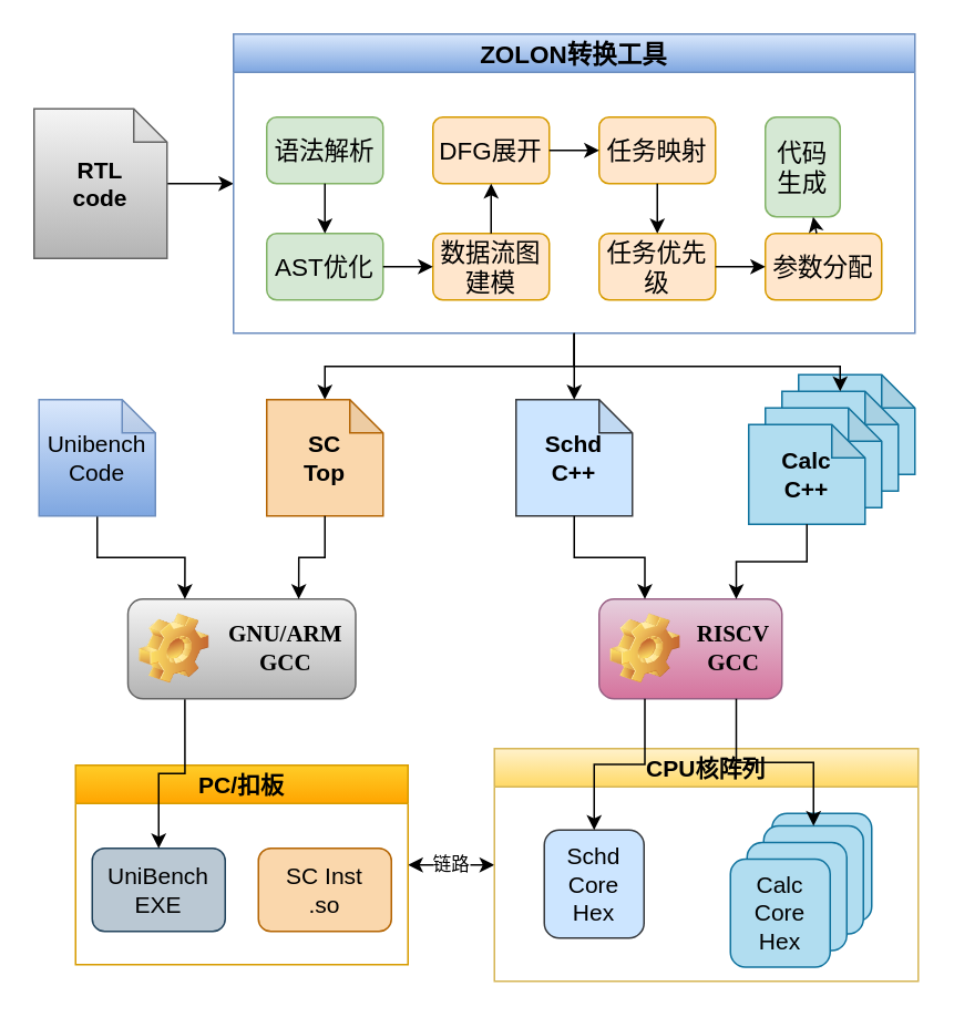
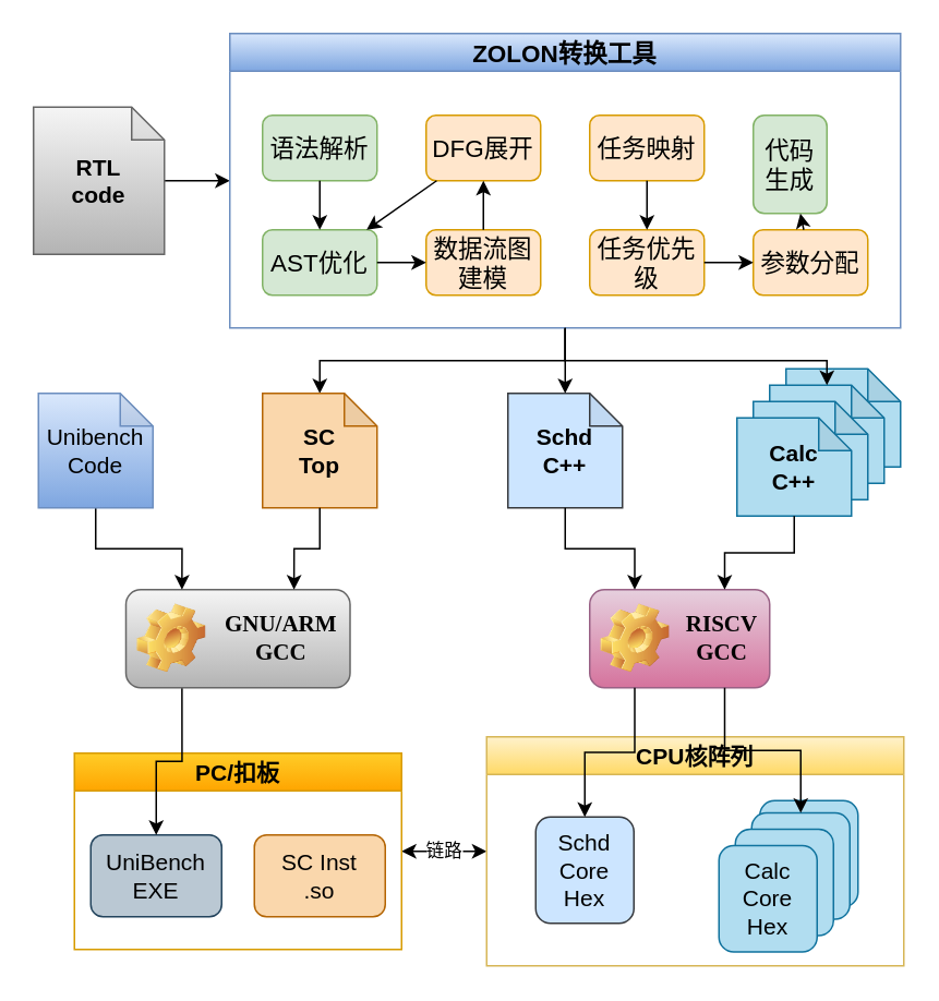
  <mxCell id="0" />
  <mxCell id="1" parent="0" />
  <mxCell id="2" style="edgeStyle=none;rounded=0;orthogonalLoop=1;jettySize=auto;html=1;entryX=0;entryY=0.5;entryDx=0;entryDy=0;fontSize=14;" edge="1" parent="1" source="3" target="6"><mxGeometry relative="1" as="geometry" /></mxCell>
  <mxCell id="3" value="RTL&lt;br style=&quot;font-size: 14px;&quot;&gt;code" style="shape=note;whiteSpace=wrap;html=1;backgroundOutline=1;darkOpacity=0.05;size=20;fontSize=14;fillColor=#f5f5f5;strokeColor=#666666;fontStyle=1;gradientColor=#b3b3b3;" vertex="1" parent="1"><mxGeometry x="20" y="65" width="80" height="90" as="geometry" /></mxCell>
  <mxCell id="4" value="RISCV&lt;br&gt;GCC" style="label;whiteSpace=wrap;html=1;image=img/clipart/Gear_128x128.png;align=center;fontFamily=Times New Roman;fontSize=14;fillColor=#e6d0de;strokeColor=#996185;gradientColor=#d5739d;" vertex="1" parent="1"><mxGeometry x="360" y="360" width="110" height="60" as="geometry" /></mxCell>
  <mxCell id="5" style="edgeStyle=orthogonalEdgeStyle;rounded=0;orthogonalLoop=1;jettySize=auto;html=1;fontSize=14;" edge="1" parent="1" source="6" target="31"><mxGeometry relative="1" as="geometry" /></mxCell>
  <mxCell id="6" value="ZOLON转换工具" style="swimlane;fontSize=15;fillColor=#dae8fc;strokeColor=#6c8ebf;gradientColor=#7ea6e0;" vertex="1" parent="1"><mxGeometry x="140" y="20" width="410" height="180" as="geometry" /></mxCell>
  <mxCell id="7" value="语法解析" style="rounded=1;whiteSpace=wrap;html=1;fontSize=15;fillColor=#d5e8d4;strokeColor=#82b366;" vertex="1" parent="6"><mxGeometry x="20" y="50" width="70" height="40" as="geometry" /></mxCell>
  <mxCell id="8" value="AST优化" style="rounded=1;whiteSpace=wrap;html=1;fontSize=15;fillColor=#d5e8d4;strokeColor=#82b366;" vertex="1" parent="6"><mxGeometry x="20" y="120" width="70" height="40" as="geometry" /></mxCell>
  <mxCell id="9" value="" style="endArrow=classic;html=1;rounded=0;horizontal=0;fontSize=15;" edge="1" parent="6" source="7" target="8"><mxGeometry width="50" height="50" relative="1" as="geometry"><mxPoint x="100" y="170" as="sourcePoint" /><mxPoint x="250" y="60" as="targetPoint" /></mxGeometry></mxCell>
  <mxCell id="10" value="数据流图建模" style="rounded=1;whiteSpace=wrap;html=1;fontSize=15;fillColor=#ffe6cc;strokeColor=#d79b00;" vertex="1" parent="6"><mxGeometry x="120" y="120" width="70" height="40" as="geometry" /></mxCell>
  <mxCell id="11" style="rounded=0;orthogonalLoop=1;jettySize=auto;html=1;fontSize=14;" edge="1" parent="6" source="8" target="10"><mxGeometry relative="1" as="geometry" /></mxCell>
  <mxCell id="12" value="DFG展开" style="rounded=1;whiteSpace=wrap;html=1;fontSize=15;fillColor=#ffe6cc;strokeColor=#d79b00;" vertex="1" parent="6"><mxGeometry x="120" y="50" width="70" height="40" as="geometry" /></mxCell>
  <mxCell id="13" value="" style="endArrow=classic;html=1;rounded=0;horizontal=0;fontSize=15;" edge="1" parent="6" source="10" target="12"><mxGeometry width="50" height="50" relative="1" as="geometry"><mxPoint x="130" y="440" as="sourcePoint" /><mxPoint x="190" y="440" as="targetPoint" /></mxGeometry></mxCell>
  <mxCell id="14" value="任务映射" style="rounded=1;whiteSpace=wrap;html=1;fontSize=15;fillColor=#ffe6cc;strokeColor=#d79b00;" vertex="1" parent="6"><mxGeometry x="220" y="50" width="70" height="40" as="geometry" /></mxCell>
- <mxCell id="15" value="" style="endArrow=classic;html=1;rounded=0;horizontal=0;fontSize=15;" edge="1" parent="6" source="12" target="14"><mxGeometry width="50" height="50" relative="1" as="geometry"><mxPoint x="260" y="440" as="sourcePoint" /><mxPoint x="310" y="440" as="targetPoint" /></mxGeometry></mxCell>
+ <mxCell id="15" value="" style="endArrow=classic;html=1;rounded=0;horizontal=0;fontSize=15;" edge="1" parent="6" source="12" target="8"><mxGeometry width="50" height="50" relative="1" as="geometry"><mxPoint x="260" y="440" as="sourcePoint" /><mxPoint x="310" y="440" as="targetPoint" /></mxGeometry></mxCell>
  <mxCell id="16" value="任务优先级" style="rounded=1;whiteSpace=wrap;html=1;fontSize=15;fillColor=#ffe6cc;strokeColor=#d79b00;" vertex="1" parent="6"><mxGeometry x="220" y="120" width="70" height="40" as="geometry" /></mxCell>
  <mxCell id="17" value="" style="endArrow=classic;html=1;rounded=0;horizontal=0;fontSize=15;" edge="1" parent="6" source="14" target="16"><mxGeometry width="50" height="50" relative="1" as="geometry"><mxPoint x="620" y="330" as="sourcePoint" /><mxPoint x="290" y="730" as="targetPoint" /></mxGeometry></mxCell>
  <mxCell id="18" value="参数分配" style="rounded=1;whiteSpace=wrap;html=1;fontSize=15;fillColor=#ffe6cc;strokeColor=#d79b00;" vertex="1" parent="6"><mxGeometry x="320" y="120" width="70" height="40" as="geometry" /></mxCell>
  <mxCell id="19" style="edgeStyle=none;rounded=0;orthogonalLoop=1;jettySize=auto;html=1;fontSize=14;" edge="1" parent="6" source="16" target="18"><mxGeometry relative="1" as="geometry" /></mxCell>
  <mxCell id="20" value="代码生成" style="rounded=1;whiteSpace=wrap;html=1;fontSize=15;fillColor=#d5e8d4;strokeColor=#82b366;" vertex="1" parent="6"><mxGeometry x="320" y="50" width="45" height="60" as="geometry" /></mxCell>
  <mxCell id="21" style="edgeStyle=none;rounded=0;orthogonalLoop=1;jettySize=auto;html=1;fontSize=14;" edge="1" parent="6" source="18" target="20"><mxGeometry relative="1" as="geometry" /></mxCell>
  <mxCell id="22" value="Schd&lt;br&gt;C++" style="shape=note;whiteSpace=wrap;html=1;backgroundOutline=1;darkOpacity=0.05;size=20;fontSize=14;fillColor=#cce5ff;strokeColor=#36393d;fontStyle=1" vertex="1" parent="1"><mxGeometry x="310" y="240" width="70" height="70" as="geometry" /></mxCell>
  <mxCell id="23" value="Calc&lt;br&gt;C++" style="shape=note;whiteSpace=wrap;html=1;backgroundOutline=1;darkOpacity=0.05;size=20;fontSize=14;fillColor=#b1ddf0;strokeColor=#10739e;fontStyle=1" vertex="1" parent="1"><mxGeometry x="480" y="225" width="70" height="60" as="geometry" /></mxCell>
  <mxCell id="24" value="Calc&lt;br&gt;C++" style="shape=note;whiteSpace=wrap;html=1;backgroundOutline=1;darkOpacity=0.05;size=20;fontSize=14;fillColor=#b1ddf0;strokeColor=#10739e;fontStyle=1" vertex="1" parent="1"><mxGeometry x="470" y="235" width="70" height="60" as="geometry" /></mxCell>
  <mxCell id="25" value="Calc&lt;br&gt;C++" style="shape=note;whiteSpace=wrap;html=1;backgroundOutline=1;darkOpacity=0.05;size=20;fontSize=14;fillColor=#b1ddf0;strokeColor=#10739e;fontStyle=1" vertex="1" parent="1"><mxGeometry x="460" y="245" width="70" height="60" as="geometry" /></mxCell>
  <mxCell id="26" value="Calc&lt;br&gt;C++" style="shape=note;whiteSpace=wrap;html=1;backgroundOutline=1;darkOpacity=0.05;size=20;fontSize=14;fillColor=#b1ddf0;strokeColor=#10739e;fontStyle=1" vertex="1" parent="1"><mxGeometry x="450" y="255" width="70" height="60" as="geometry" /></mxCell>
  <mxCell id="27" value="链路" style="edgeStyle=orthogonalEdgeStyle;rounded=0;orthogonalLoop=1;jettySize=auto;html=1;exitX=1;exitY=0.5;exitDx=0;exitDy=0;entryX=0;entryY=0.5;entryDx=0;entryDy=0;startArrow=classic;startFill=1;" edge="1" parent="1" source="28" target="32"><mxGeometry relative="1" as="geometry" /></mxCell>
  <mxCell id="28" value="PC/扣板" style="swimlane;fontSize=14;fillColor=#ffcd28;gradientColor=#ffa500;strokeColor=#d79b00;" vertex="1" parent="1"><mxGeometry x="45" y="460" width="200" height="120" as="geometry" /></mxCell>
  <mxCell id="29" value="UniBench&lt;br&gt;EXE" style="rounded=1;whiteSpace=wrap;html=1;fontSize=14;fillColor=#bac8d3;strokeColor=#23445d;" vertex="1" parent="28"><mxGeometry x="10" y="50" width="80" height="50" as="geometry" /></mxCell>
  <mxCell id="30" value="SC Inst&lt;br&gt;.so" style="rounded=1;whiteSpace=wrap;html=1;fontSize=14;fillColor=#fad7ac;strokeColor=#b46504;" vertex="1" parent="28"><mxGeometry x="110" y="50" width="80" height="50" as="geometry" /></mxCell>
  <mxCell id="31" value="SC&lt;br&gt;Top" style="shape=note;whiteSpace=wrap;html=1;backgroundOutline=1;darkOpacity=0.05;size=20;fontSize=14;fillColor=#fad7ac;strokeColor=#b46504;fontStyle=1" vertex="1" parent="1"><mxGeometry x="160" y="240" width="70" height="70" as="geometry" /></mxCell>
  <mxCell id="32" value="CPU核阵列" style="swimlane;fontSize=14;fillColor=#fff2cc;gradientColor=#ffd966;strokeColor=#d6b656;" vertex="1" parent="1"><mxGeometry x="297" y="450" width="255" height="140" as="geometry" /></mxCell>
  <mxCell id="33" value="Schd Core&lt;br&gt;Hex" style="rounded=1;whiteSpace=wrap;html=1;fontSize=14;fillColor=#cce5ff;strokeColor=#36393d;" vertex="1" parent="32"><mxGeometry x="30" y="49" width="60" height="65" as="geometry" /></mxCell>
  <mxCell id="34" value="Calc Core&lt;br&gt;Hex" style="rounded=1;whiteSpace=wrap;html=1;fontSize=14;fillColor=#b1ddf0;strokeColor=#10739e;" vertex="1" parent="32"><mxGeometry x="167" y="39" width="60" height="65" as="geometry" /></mxCell>
  <mxCell id="35" value="Calc Core&lt;br&gt;Hex" style="rounded=1;whiteSpace=wrap;html=1;fontSize=14;fillColor=#b1ddf0;strokeColor=#10739e;" vertex="1" parent="32"><mxGeometry x="162" y="46.5" width="60" height="65" as="geometry" /></mxCell>
  <mxCell id="36" value="Calc Core&lt;br&gt;Hex" style="rounded=1;whiteSpace=wrap;html=1;fontSize=14;fillColor=#b1ddf0;strokeColor=#10739e;" vertex="1" parent="32"><mxGeometry x="152" y="56.5" width="60" height="65" as="geometry" /></mxCell>
  <mxCell id="37" value="Calc Core&lt;br&gt;Hex" style="rounded=1;whiteSpace=wrap;html=1;fontSize=14;fillColor=#b1ddf0;strokeColor=#10739e;" vertex="1" parent="32"><mxGeometry x="142" y="66.5" width="60" height="65" as="geometry" /></mxCell>
  <mxCell id="38" style="edgeStyle=orthogonalEdgeStyle;rounded=0;orthogonalLoop=1;jettySize=auto;html=1;exitX=0.25;exitY=1;exitDx=0;exitDy=0;" edge="1" parent="1" source="39" target="29"><mxGeometry relative="1" as="geometry" /></mxCell>
  <mxCell id="39" value="GNU/ARM&lt;br&gt;GCC" style="label;whiteSpace=wrap;html=1;image=img/clipart/Gear_128x128.png;align=center;fontFamily=Times New Roman;fontSize=14;fillColor=#f5f5f5;strokeColor=#666666;gradientColor=#b3b3b3;" vertex="1" parent="1"><mxGeometry x="76.5" y="360" width="137" height="60" as="geometry" /></mxCell>
  <mxCell id="40" style="edgeStyle=orthogonalEdgeStyle;rounded=0;orthogonalLoop=1;jettySize=auto;html=1;fontSize=14;entryX=0.5;entryY=0;entryDx=0;entryDy=0;entryPerimeter=0;" edge="1" parent="1" source="6" target="22"><mxGeometry relative="1" as="geometry"><mxPoint x="355" y="210" as="sourcePoint" /><mxPoint x="205" y="250" as="targetPoint" /></mxGeometry></mxCell>
  <mxCell id="41" style="edgeStyle=orthogonalEdgeStyle;rounded=0;orthogonalLoop=1;jettySize=auto;html=1;fontSize=14;" edge="1" parent="1" source="6" target="24"><mxGeometry relative="1" as="geometry"><mxPoint x="355" y="210" as="sourcePoint" /><mxPoint x="355" y="250" as="targetPoint" /></mxGeometry></mxCell>
  <mxCell id="42" style="edgeStyle=orthogonalEdgeStyle;rounded=0;orthogonalLoop=1;jettySize=auto;html=1;fontSize=14;entryX=0.25;entryY=0;entryDx=0;entryDy=0;" edge="1" parent="1" source="22" target="4"><mxGeometry relative="1" as="geometry"><mxPoint x="355" y="210" as="sourcePoint" /><mxPoint x="515" y="245" as="targetPoint" /></mxGeometry></mxCell>
  <mxCell id="43" style="edgeStyle=orthogonalEdgeStyle;rounded=0;orthogonalLoop=1;jettySize=auto;html=1;fontSize=14;entryX=0.75;entryY=0;entryDx=0;entryDy=0;" edge="1" parent="1" source="31" target="39"><mxGeometry relative="1" as="geometry"><mxPoint x="355.034" y="320" as="sourcePoint" /><mxPoint x="425.034" y="370" as="targetPoint" /></mxGeometry></mxCell>
  <mxCell id="44" style="edgeStyle=orthogonalEdgeStyle;rounded=0;orthogonalLoop=1;jettySize=auto;html=1;fontSize=14;entryX=0.75;entryY=0;entryDx=0;entryDy=0;" edge="1" parent="1" source="26" target="4"><mxGeometry relative="1" as="geometry"><mxPoint x="355.034" y="320" as="sourcePoint" /><mxPoint x="425.034" y="370" as="targetPoint" /></mxGeometry></mxCell>
  <mxCell id="45" style="edgeStyle=orthogonalEdgeStyle;rounded=0;orthogonalLoop=1;jettySize=auto;html=1;fontSize=14;exitX=0.25;exitY=1;exitDx=0;exitDy=0;" edge="1" parent="1" source="4" target="33"><mxGeometry relative="1" as="geometry"><mxPoint x="495.034" y="325" as="sourcePoint" /><mxPoint x="425.034" y="370" as="targetPoint" /></mxGeometry></mxCell>
  <mxCell id="46" style="edgeStyle=orthogonalEdgeStyle;rounded=0;orthogonalLoop=1;jettySize=auto;html=1;fontSize=14;exitX=0.75;exitY=1;exitDx=0;exitDy=0;" edge="1" parent="1" source="4" target="35"><mxGeometry relative="1" as="geometry"><mxPoint x="495.034" y="325" as="sourcePoint" /><mxPoint x="452.5" y="370" as="targetPoint" /></mxGeometry></mxCell>
  <mxCell id="47" style="edgeStyle=orthogonalEdgeStyle;rounded=0;orthogonalLoop=1;jettySize=auto;html=1;exitX=0.5;exitY=1;exitDx=0;exitDy=0;exitPerimeter=0;entryX=0.25;entryY=0;entryDx=0;entryDy=0;" edge="1" parent="1" source="48" target="39"><mxGeometry relative="1" as="geometry" /></mxCell>
  <mxCell id="48" value="Unibench&lt;div&gt;Code&lt;/div&gt;" style="shape=note;whiteSpace=wrap;html=1;backgroundOutline=1;darkOpacity=0.05;size=20;fontSize=14;fillColor=#dae8fc;strokeColor=#6c8ebf;fontStyle=0;gradientColor=#7ea6e0;" vertex="1" parent="1"><mxGeometry x="23" y="240" width="70" height="70" as="geometry" /></mxCell>
